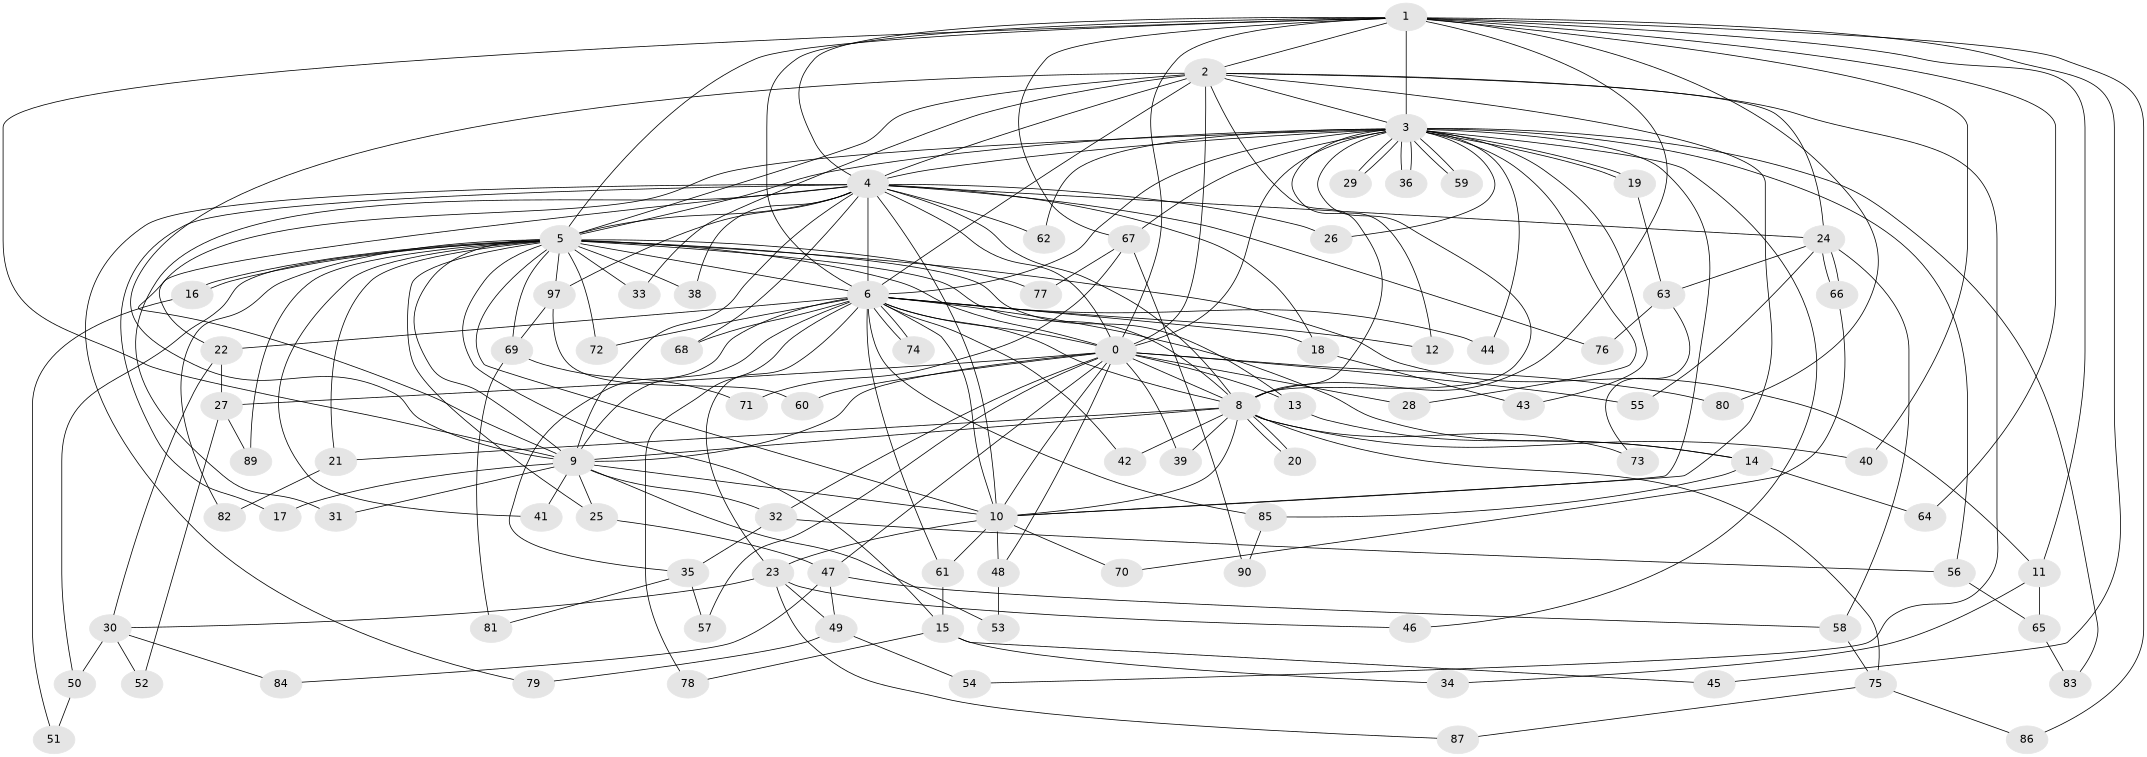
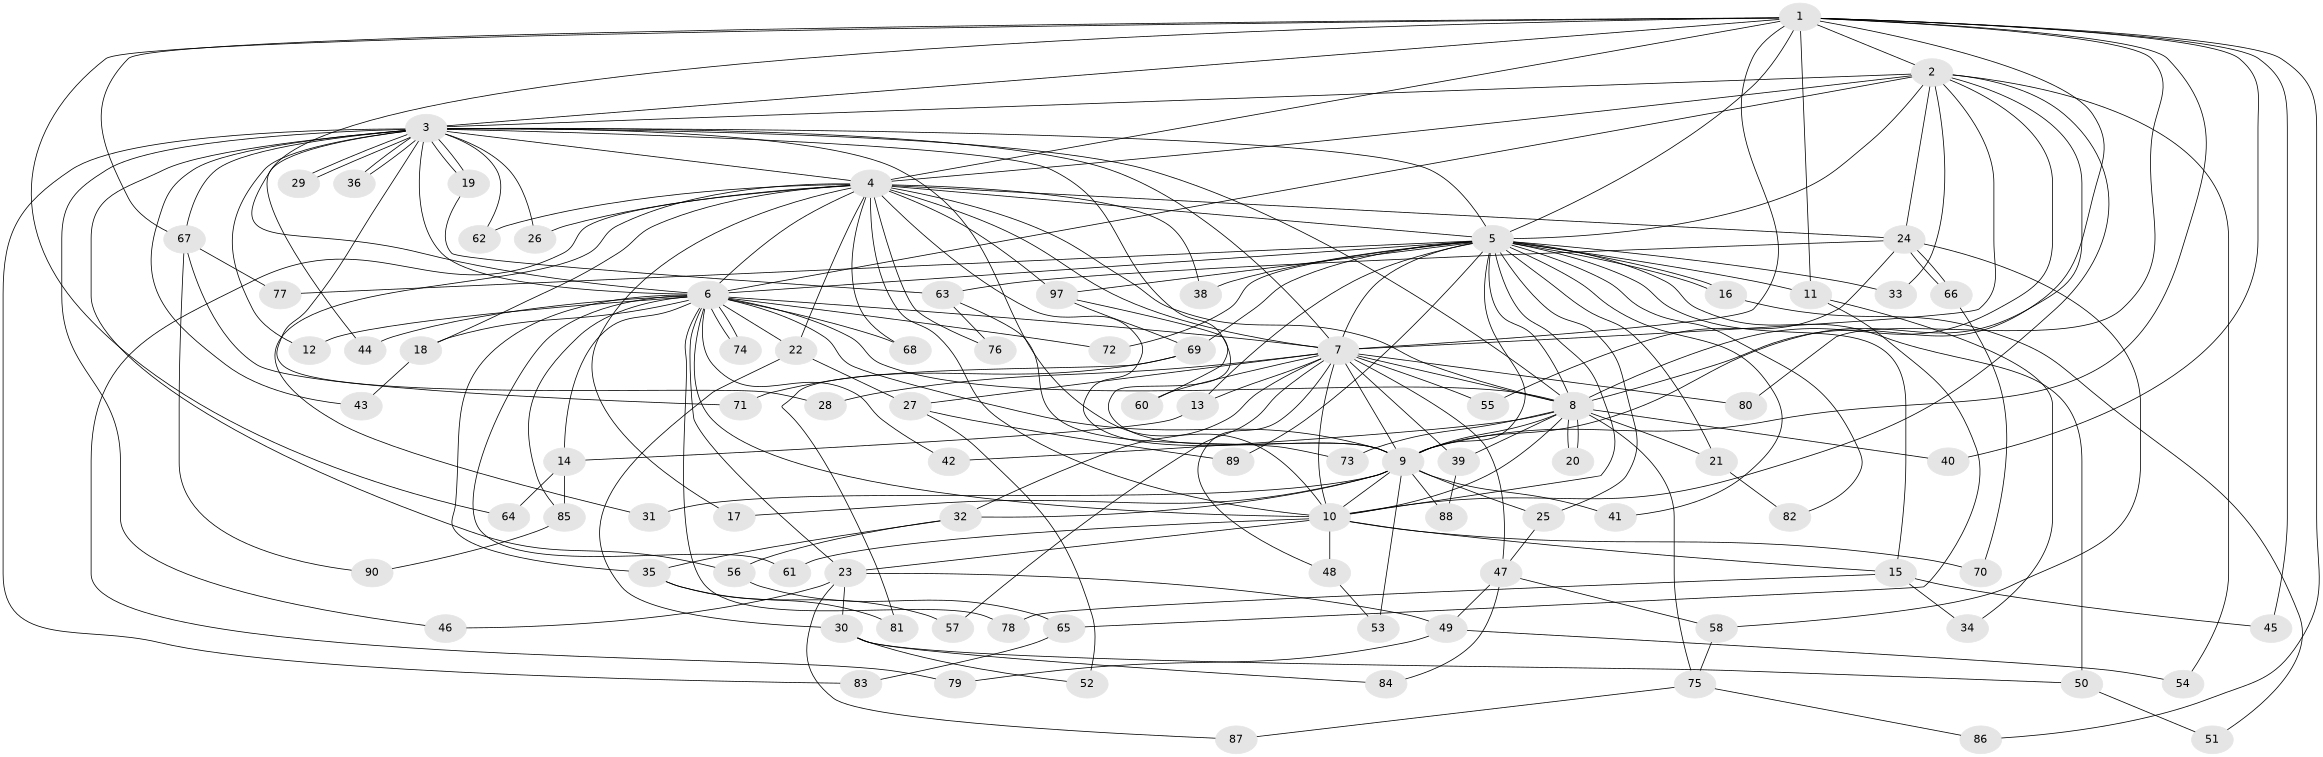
  graph {
    fontname="DejaVu Sans"
    node [color=gray90 fontname="DejaVu Sans" style=filled]
    edge [fontname="DejaVu Sans"]
    1
    2
    3
    4
    5
    6
-   7 [label=0]
+   7
    8
    9
    11
    40
    45
    64
    67
    80
    86
    10
    24
    33
    54
    12
    19
    26
    28
    29
    36
    43
    44
    46
    56
-   59
    62
    83
    17
    18
    22
    31
    n38 [label=97]
    38
    68
    76
    79
    13
    15
    16
    21
    25
    41
    50
    69
    72
    77
    82
    89
    14
    23
    35
    42
    61
    74
    78
    85
    27
    32
    39
    47
    48
    55
    57
    60
    20
    73
    75
    53
+   88
    70
    34
    65
    71
    90
    63
    58
    66
    30
    51
    81
    49
    87
    52
    84
    1 -- 2
    1 -- 3
    1 -- 4
    1 -- 5
    1 -- 6
    1 -- 7
    1 -- 8
    1 -- 9
    1 -- 11
    1 -- 40
    1 -- 45
    1 -- 64
    1 -- 67
    1 -- 80
    1 -- 86
    2 -- 3
    2 -- 4
    2 -- 5
    2 -- 6
    2 -- 7
    2 -- 8
    2 -- 9
    2 -- 10
    2 -- 24
    2 -- 33
    2 -- 54
    3 -- 4
    3 -- 5
    3 -- 6
    3 -- 7
    3 -- 8
    3 -- 9
    3 -- 67
    3 -- 10
    3 -- 12
    3 -- 19
    3 -- 19
    3 -- 26
    3 -- 28
    3 -- 29
    3 -- 29
    3 -- 36
    3 -- 36
    3 -- 43
    3 -- 44
    3 -- 46
    3 -- 56
-   3 -- 59
-   3 -- 59
    3 -- 62
    3 -- 83
    4 -- 5
    4 -- 6
    4 -- 7
    4 -- 8
    4 -- 9
    4 -- 10
    4 -- 24
    4 -- 26
    4 -- 62
    4 -- 17
    4 -- 18
    4 -- 22
    4 -- 31
    4 -- n38
    4 -- 38
    4 -- 68
    4 -- 76
    4 -- 79
    5 -- 6
    5 -- 7
    5 -- 8
    5 -- 9
    5 -- 11
    5 -- 10
    5 -- 33
    5 -- n38
    5 -- 38
    5 -- 13
    5 -- 15
    5 -- 16
    5 -- 16
    5 -- 21
    5 -- 25
    5 -- 41
    5 -- 50
    5 -- 69
    5 -- 72
    5 -- 77
    5 -- 82
    5 -- 89
    6 -- 7
    6 -- 8
    6 -- 9
    6 -- 10
    6 -- 12
    6 -- 44
    6 -- 18
    6 -- 22
    6 -- 68
    6 -- 72
    6 -- 14
    6 -- 23
    6 -- 35
    6 -- 42
    6 -- 61
    6 -- 74
    6 -- 74
    6 -- 78
    6 -- 85
    7 -- 8
    7 -- 9
    7 -- 80
    7 -- 10
    7 -- 28
    7 -- 13
    7 -- 27
    7 -- 32
    7 -- 39
    7 -- 47
    7 -- 48
    7 -- 55
    7 -- 57
    7 -- 60
    8 -- 9
    8 -- 40
    8 -- 10
    8 -- 21
    8 -- 42
    8 -- 39
    8 -- 20
    8 -- 20
    8 -- 73
    8 -- 75
    9 -- 10
    9 -- 17
    9 -- 31
    9 -- 25
    9 -- 41
    9 -- 32
    9 -- 53
+   9 -- 88
    11 -- 34
    11 -- 65
    67 -- 77
    67 -- 71
    67 -- 90
-   61 -- 15
+   10 -- 15
    10 -- 23
    10 -- 61
    10 -- 48
    10 -- 70
    24 -- 55
    24 -- 63
    24 -- 58
    24 -- 66
    24 -- 66
    19 -- 63
    56 -- 65
    18 -- 43
    22 -- 27
    22 -- 30
    n38 -- 69
    n38 -- 60
    13 -- 14
    15 -- 45
    15 -- 78
    15 -- 34
    16 -- 51
    21 -- 82
    25 -- 47
    50 -- 51
    69 -- 71
    69 -- 81
    14 -- 64
    14 -- 85
    23 -- 46
    23 -- 30
    23 -- 49
    23 -- 87
    35 -- 57
    35 -- 81
    85 -- 90
    27 -- 89
    27 -- 52
    32 -- 56
    32 -- 35
+   39 -- 88
    47 -- 58
    47 -- 49
    47 -- 84
    48 -- 53
    75 -- 86
    75 -- 87
    65 -- 83
    63 -- 76
    63 -- 73
    58 -- 75
    66 -- 70
    30 -- 50
    30 -- 52
    30 -- 84
    49 -- 54
    49 -- 79
  }
